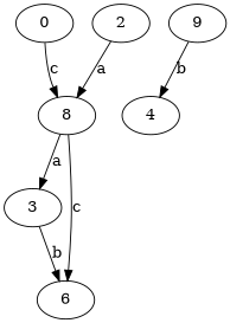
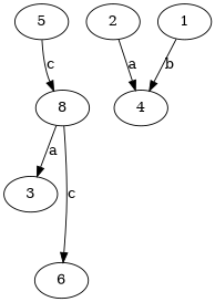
  strict digraph {
    3
    6
-   0
+   0 [label=5]
    8
-   1 [label=9]
+   1
    4
    2
-   3 -> 6 [label=b]
    0 -> 8 [label=c]
    8 -> 3 [label=a]
    8 -> 6 [label=c]
    1 -> 4 [label=b]
-   2 -> 8 [label=a]
+   2 -> 4 [label=a]
  }
